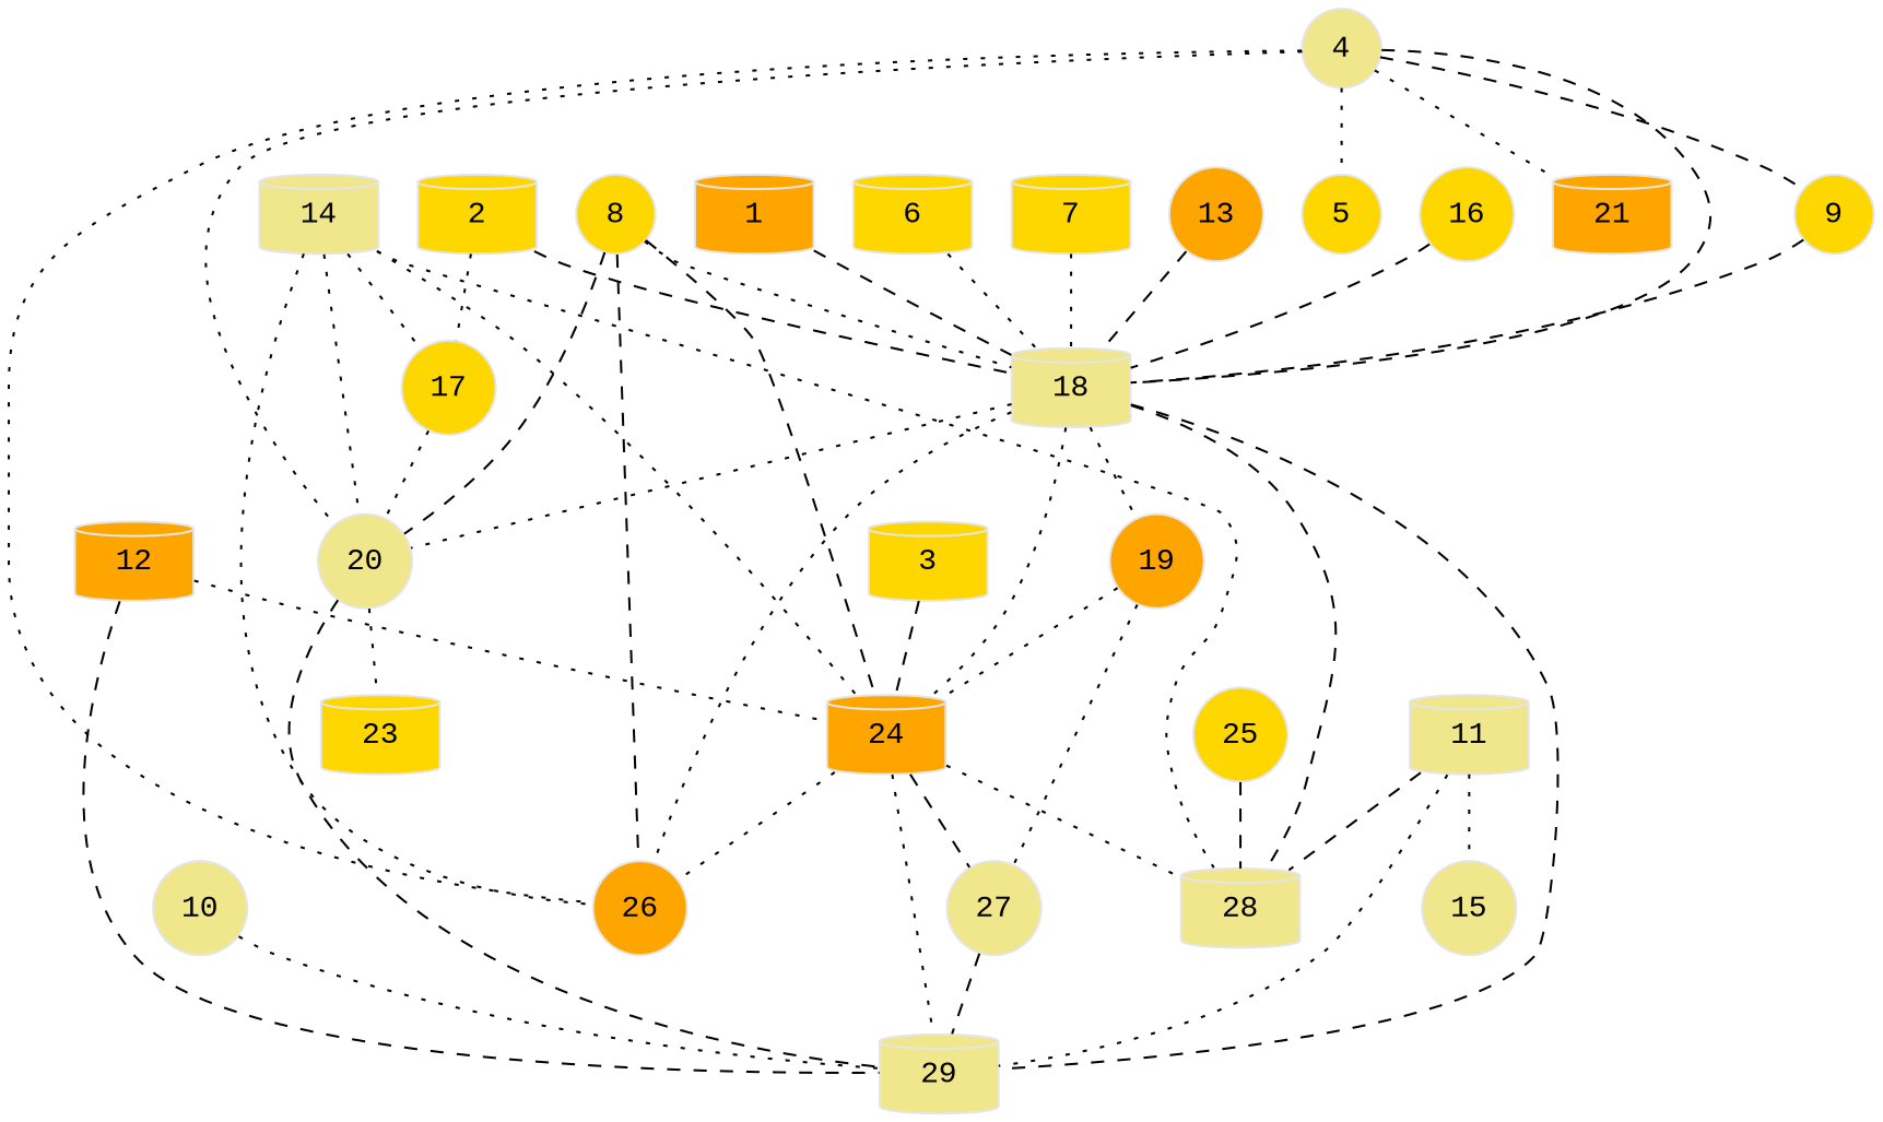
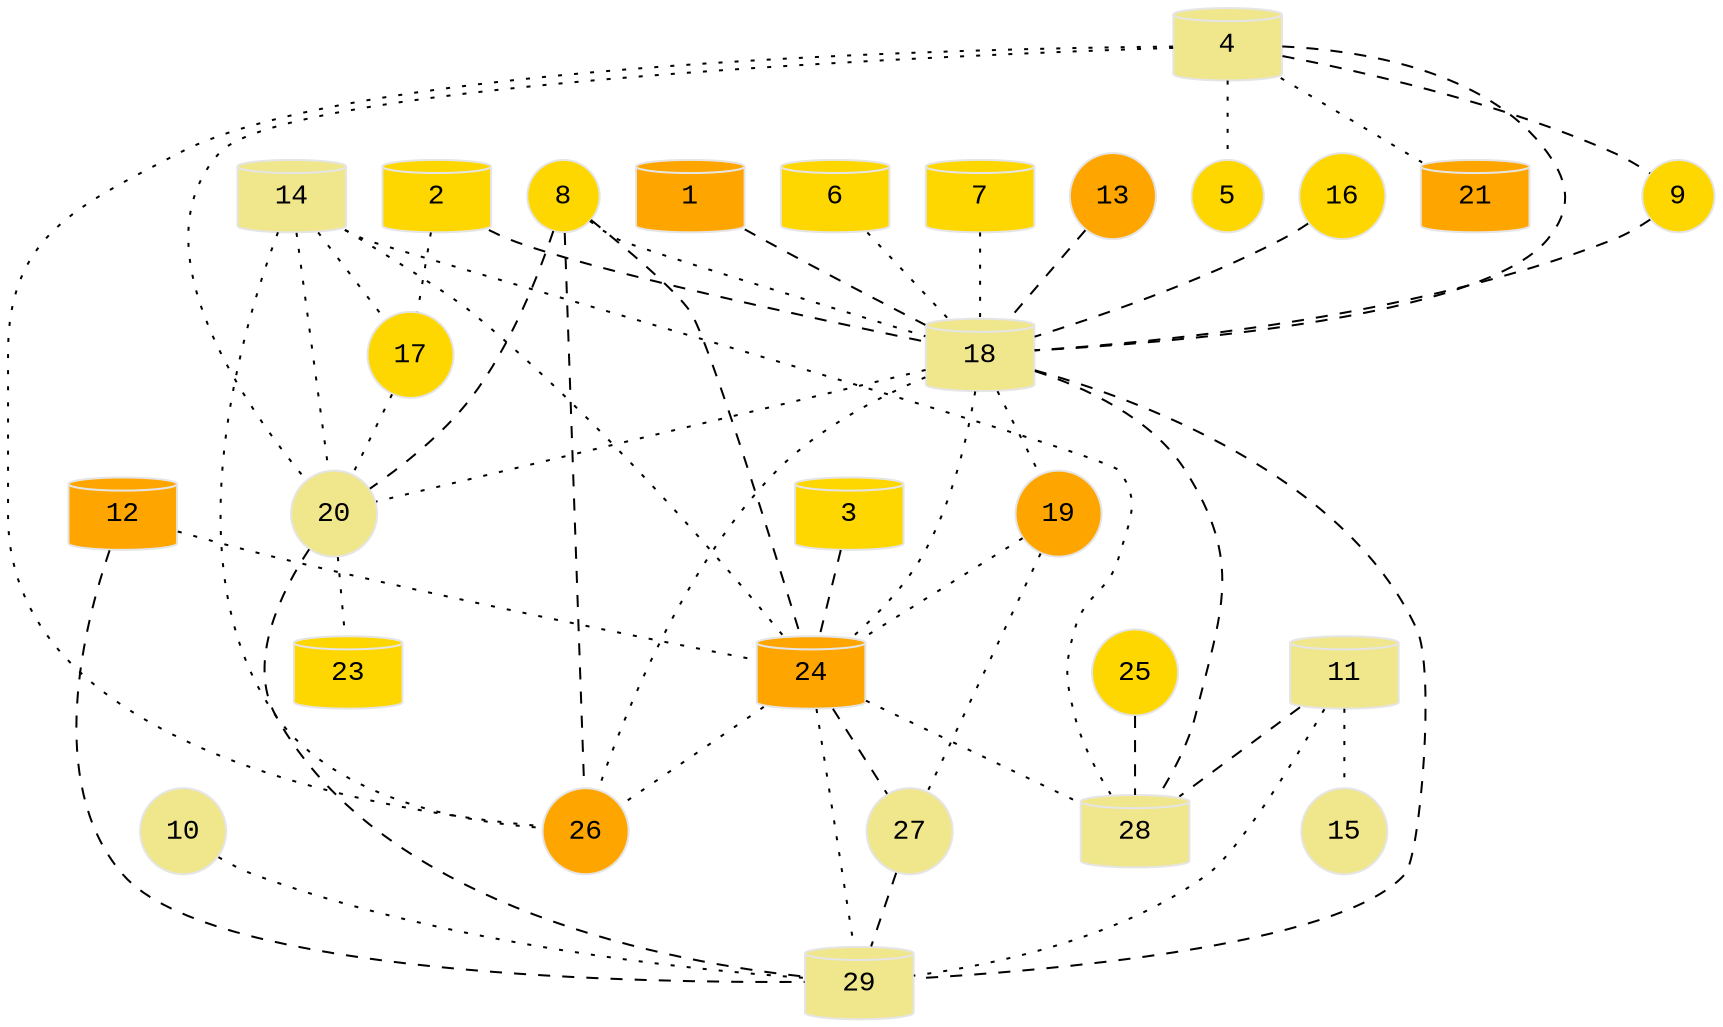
  graph {
    fontname="Liberation Mono"
    node [color=gray90 fillcolor=gold fontname="Liberation Mono" shape=cylinder style=filled]
    edge [fontname="Liberation Mono" style=dotted weight=1.0]
    1 [fillcolor=orange]
    18 [fillcolor=khaki]
    24 [fillcolor=orange]
    20 [fillcolor=khaki shape=circle]
    26 [fillcolor=orange shape=circle]
    29 [fillcolor=khaki]
    28 [fillcolor=khaki]
    19 [fillcolor=orange shape=circle]
    2
    17 [shape=circle]
    3
    27 [fillcolor=khaki shape=circle]
-   4 [fillcolor=khaki shape=circle]
+   4 [fillcolor=khaki]
    5 [shape=circle]
    9 [shape=circle]
    21 [fillcolor=orange]
    23
    6
    7
    8 [shape=circle]
    10 [fillcolor=khaki shape=circle]
    11 [fillcolor=khaki]
    15 [fillcolor=khaki shape=circle]
    12 [fillcolor=orange]
    13 [fillcolor=orange shape=circle]
    14 [fillcolor=khaki]
    16 [shape=circle]
    25 [shape=circle]
    1 -- 18 [style=dashed]
    18 -- 24
    18 -- 20
    18 -- 26 [weight=2.0]
    18 -- 29 [style=dashed]
    18 -- 28 [style=dashed]
    18 -- 19
    24 -- 26
    24 -- 29
    24 -- 28
    24 -- 27 [style=dashed]
    20 -- 29 [style=dashed]
    20 -- 23
    19 -- 24
    19 -- 27
    2 -- 18 [style=dashed]
    2 -- 17
    17 -- 20
    3 -- 24 [style=dashed]
    27 -- 29 [style=dashed]
    4 -- 18 [style=dashed weight=2.0]
    4 -- 20 [weight=3.0]
    4 -- 26
    4 -- 5
    4 -- 9 [style=dashed]
    4 -- 21
    9 -- 18 [style=dashed]
    6 -- 18
    7 -- 18
    8 -- 18
    8 -- 24 [style=dashed]
    8 -- 20 [style=dashed]
    8 -- 26 [style=dashed]
    10 -- 29
    11 -- 29 [weight=2.0]
    11 -- 28 [style=dashed]
    11 -- 15
    12 -- 24
    12 -- 29 [style=dashed]
    13 -- 18 [style=dashed]
    14 -- 24 [weight=2.0]
    14 -- 20
    14 -- 26 [weight=2.0]
    14 -- 28
    14 -- 17
    16 -- 18 [style=dashed]
    25 -- 28 [style=dashed]
  }
